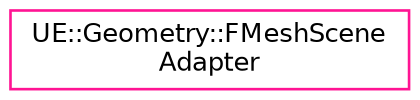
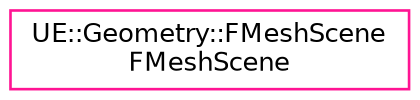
  digraph {
    rankdir=TB
-   n1 [color=deeppink fillcolor=white fontname=Helvetica fontsize=10 height=0.2 label="UE::Geometry::FMeshScene\lAdapter" shape=box style=filled width=0.4]
+   n1 [color=deeppink fillcolor=white fontname=Helvetica fontsize=10 height=0.2 label="UE::Geometry::FMeshScene\lFMeshScene" shape=box style=filled width=0.4]
  }
